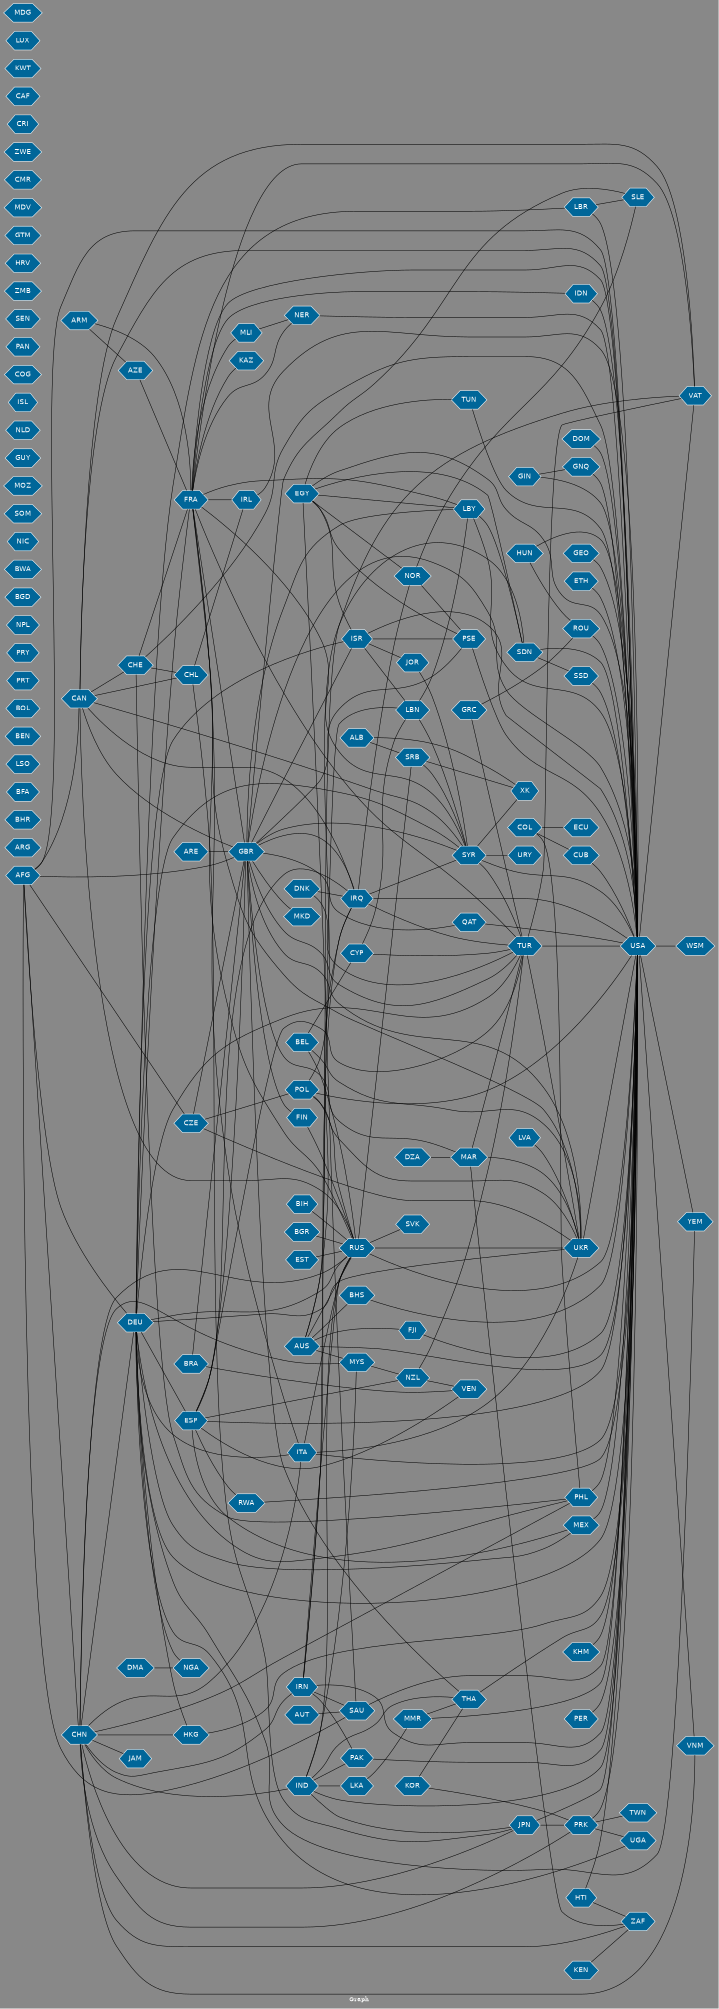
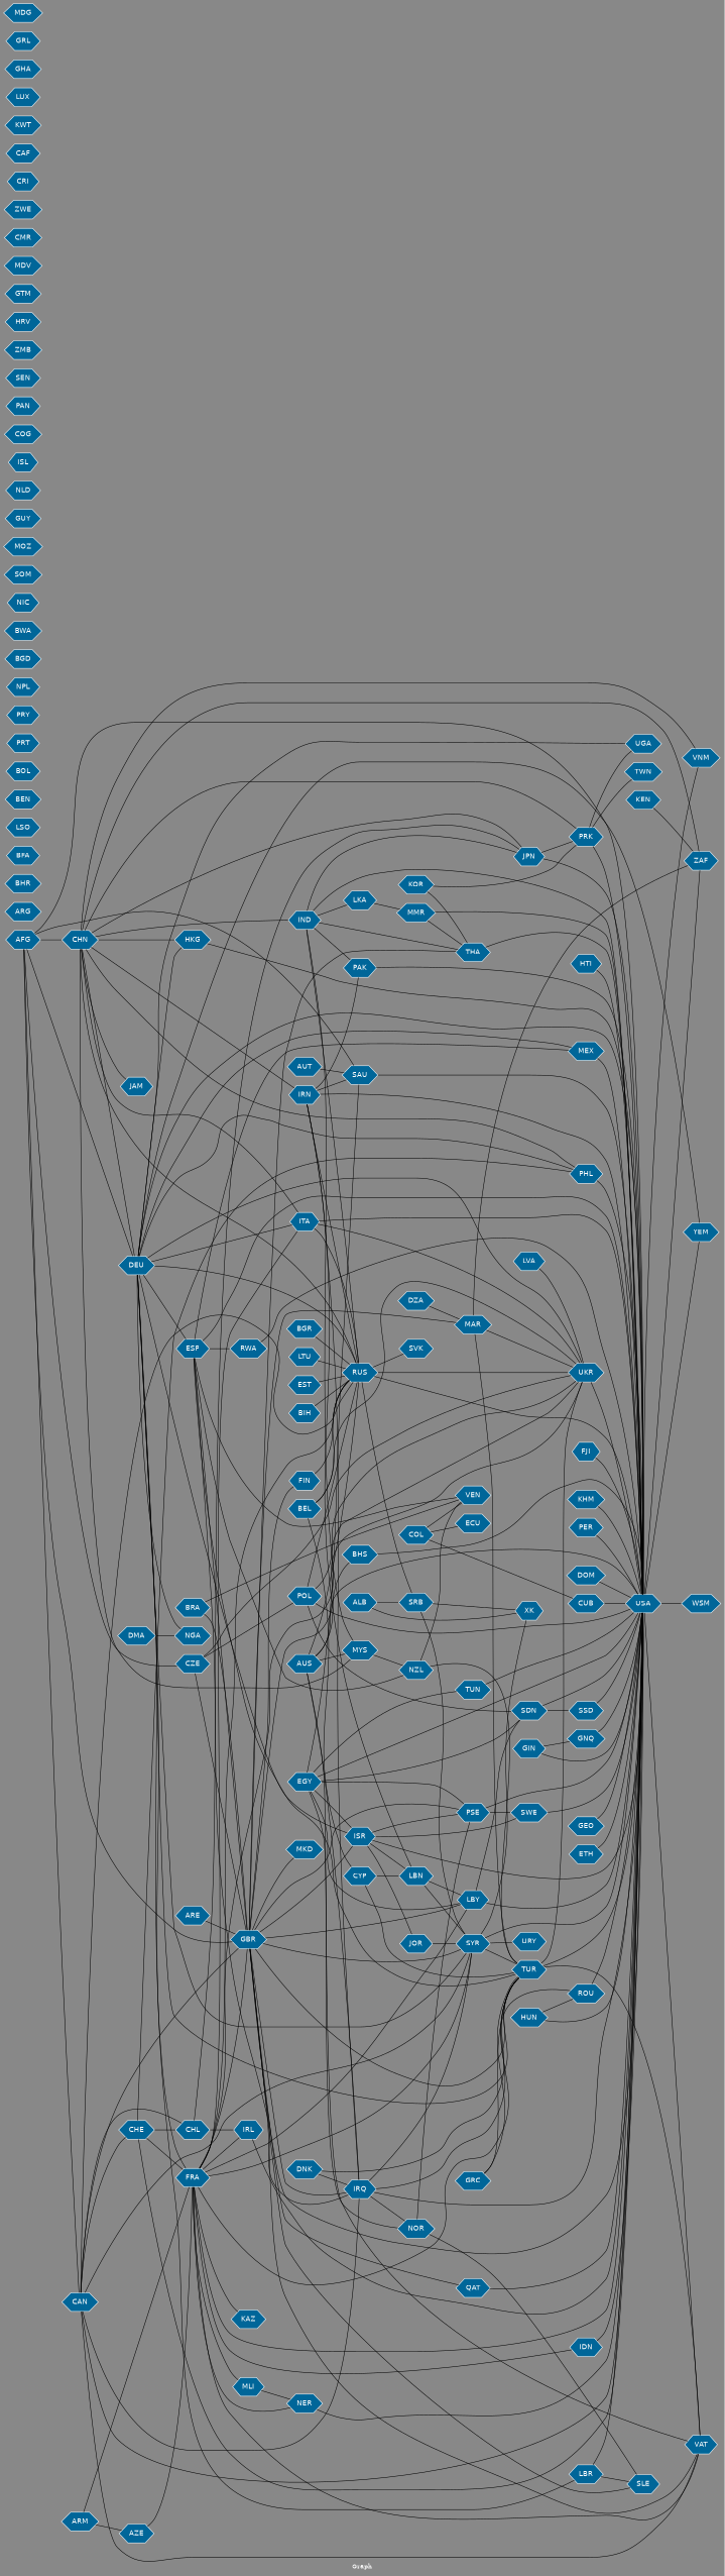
  graph {
    bgcolor="#888888"
    fontcolor=white
    fontsize=12
    label="Graph"
    rankdir=LR
    node [color=white fillcolor="#006699" fontcolor=white fontname=Helvetica shape=hexagon style=filled]
    edge [arrowhead=open color=black fontcolor=white fontname=Courier fontsize=12 weight=1]
    n1 [label=ROU]
    n2 [label=USA]
    n3 [label=VAT]
    n4 [label=ZAF]
    n5 [label=YEM]
    n6 [label=VNM]
    n7 [label=WSM]
    n8 [label=ISR]
    n9 [label=LBN]
+   n10 [label=SWE]
    n11 [label=PSE]
    n12 [label=JOR]
    n13 [label=SYR]
    n14 [label=LBY]
    n15 [label=MEX]
    n16 [label=CHN]
    n17 [label=DEU]
    n18 [label=RUS]
    n19 [label=PRK]
    n20 [label=JPN]
    n21 [label=IND]
    n22 [label=PHL]
    n23 [label=IRN]
    n24 [label=JAM]
    n25 [label=HKG]
    n26 [label=ITA]
    n27 [label=MYS]
    n28 [label=UKR]
    n29 [label=ESP]
    n30 [label=NGA]
    n31 [label=TUR]
    n32 [label=LBR]
    n33 [label=FRA]
    n34 [label=UGA]
    n35 [label=SRB]
    n36 [label=SVK]
    n37 [label=TWN]
    n38 [label=THA]
    n39 [label=PAK]
    n40 [label=LKA]
    n41 [label=IRQ]
    n42 [label=SAU]
    n43 [label=NZL]
    n44 [label=VEN]
    n45 [label=GBR]
    n46 [label=RWA]
    n47 [label=XK]
    n48 [label=URY]
    n49 [label=SLE]
    n50 [label=IRL]
    n51 [label=MLI]
    n52 [label=IDN]
    n53 [label=KAZ]
    n54 [label=NER]
    n55 [label=COL]
    n56 [label=CUB]
    n57 [label=ECU]
    n58 [label=FIN]
    n59 [label=HTI]
    n60 [label=AUS]
    n61 [label=BHS]
    n62 [label=FJI]
    n63 [label=NOR]
    n64 [label=ARG]
    n65 [label=AUT]
    n66 [label=KEN]
    n67 [label=MAR]
    n68 [label=MKD]
    n69 [label=QAT]
    n70 [label=SDN]
    n71 [label=SSD]
    n72 [label=EGY]
    n73 [label=TUN]
    n74 [label=BHR]
    n75 [label=KHM]
    n76 [label=BFA]
    n77 [label=KOR]
    n78 [label=CZE]
    n79 [label=POL]
    n80 [label=MMR]
    n81 [label=LSO]
    n82 [label=BEN]
    n83 [label=BOL]
    n84 [label=EST]
    n85 [label=PER]
    n86 [label=CAN]
    n87 [label=CHE]
    n88 [label=CHL]
    n89 [label=GRC]
    n90 [label=PRT]
    n91 [label=DNK]
    n92 [label=HUN]
    n93 [label=PRY]
    n94 [label=DOM]
    n95 [label=AFG]
    n96 [label=DZA]
    n97 [label=BRA]
    n98 [label=CYP]
    n99 [label=NPL]
    n100 [label=BGD]
    n101 [label=BIH]
    n102 [label=ALB]
    n103 [label=BWA]
    n104 [label=NIC]
    n105 [label=SOM]
    n106 [label=MOZ]
    n107 [label=GIN]
    n108 [label=GNQ]
    n109 [label=GUY]
    n110 [label=NLD]
    n111 [label=BEL]
    n112 [label=ISL]
    n113 [label=COG]
    n114 [label=PAN]
    n115 [label=GEO]
    n116 [label=ARM]
    n117 [label=AZE]
    n118 [label=SEN]
    n119 [label=BGR]
    n120 [label=ARE]
    n121 [label=ZMB]
    n122 [label=HRV]
    n123 [label=GTM]
    n124 [label=MDV]
    n125 [label=LVA]
    n126 [label=ETH]
    n127 [label=CMR]
    n128 [label=ZWE]
    n129 [label=CRI]
+   n130 [label=LTU]
    n131 [label=CAF]
    n132 [label=KWT]
    n133 [label=LUX]
+   n134 [label=GHA]
+   n135 [label=GRL]
    n136 [label=MDG]
    n137 [label=DMA]
    n1 -- n2 [weight=2]
    n2 -- n3
-   n59 -- n4 [weight=3]
+   n2 -- n4 [weight=3]
    n2 -- n5
    n2 -- n6
    n2 -- n7 [weight=2]
    n8 -- n2 [weight=9]
    n8 -- n9 [weight=4]
+   n8 -- n10
    n8 -- n11 [weight=17]
    n8 -- n12
    n9 -- n13 [weight=3]
    n9 -- n14 [weight=2]
+   n10 -- n2
    n11 -- n2 [weight=3]
+   n11 -- n10 [weight=4]
    n12 -- n13
    n13 -- n2 [weight=21]
    n13 -- n31 [weight=15]
    n13 -- n47
    n13 -- n48 [weight=2]
    n14 -- n2
    n14 -- n70
    n15 -- n2 [weight=11]
    n16 -- n4 [weight=2]
    n16 -- n6
    n16 -- n17 [weight=2]
    n16 -- n18 [weight=3]
    n16 -- n19 [weight=2]
    n16 -- n20 [weight=5]
    n16 -- n21 [weight=2]
    n16 -- n22 [weight=2]
    n16 -- n23 [weight=2]
    n16 -- n24
    n16 -- n25 [weight=12]
    n16 -- n26 [weight=2]
    n16 -- n27 [weight=2]
    n17 -- n2 [weight=2]
    n17 -- n5
    n17 -- n8
    n17 -- n13 [weight=4]
    n17 -- n15
    n17 -- n18 [weight=2]
    n17 -- n22 [weight=3]
    n17 -- n25
    n17 -- n26
    n17 -- n28 [weight=4]
    n17 -- n29 [weight=2]
    n17 -- n30
    n17 -- n31 [weight=2]
    n17 -- n32
    n17 -- n33 [weight=3]
    n17 -- n34
    n18 -- n2 [weight=7]
    n18 -- n28 [weight=21]
    n18 -- n35 [weight=4]
    n18 -- n36
    n19 -- n2 [weight=9]
    n19 -- n34 [weight=2]
    n19 -- n37
    n20 -- n2 [weight=20]
    n20 -- n19 [weight=6]
    n21 -- n2 [weight=5]
    n21 -- n18 [weight=2]
    n21 -- n20 [weight=2]
    n21 -- n27
    n21 -- n38
    n21 -- n39 [weight=10]
    n21 -- n40 [weight=2]
    n22 -- n2 [weight=10]
    n23 -- n2 [weight=6]
    n23 -- n9 [weight=3]
    n23 -- n18
    n23 -- n39 [weight=3]
    n23 -- n41
    n23 -- n42 [weight=3]
    n25 -- n2 [weight=2]
    n26 -- n2 [weight=2]
    n26 -- n18 [weight=2]
    n26 -- n28 [weight=2]
    n27 -- n43 [weight=5]
    n28 -- n2
    n29 -- n2 [weight=3]
    n29 -- n15 [weight=4]
    n29 -- n31
    n29 -- n41
    n29 -- n43
    n29 -- n44 [weight=2]
    n29 -- n45
    n29 -- n46 [weight=2]
    n31 -- n2 [weight=15]
    n31 -- n3
    n31 -- n28
    n32 -- n2 [weight=7]
    n32 -- n49
    n33 -- n2 [weight=4]
    n33 -- n3
    n33 -- n13 [weight=3]
    n33 -- n14
    n33 -- n18
    n33 -- n26 [weight=2]
    n33 -- n28
    n33 -- n31
    n33 -- n45
    n33 -- n50
    n33 -- n51
    n33 -- n52
    n33 -- n53 [weight=2]
    n33 -- n54
    n35 -- n13
    n35 -- n47
    n38 -- n2
    n39 -- n2 [weight=2]
    n40 -- n80 [weight=2]
    n41 -- n2 [weight=10]
    n41 -- n13 [weight=11]
    n41 -- n31 [weight=3]
    n41 -- n63
    n42 -- n2 [weight=5]
    n43 -- n31
    n43 -- n44
    n45 -- n2 [weight=7]
+   n45 -- n3
    n45 -- n8
    n45 -- n11
    n45 -- n13 [weight=5]
    n45 -- n14 [weight=2]
    n45 -- n28 [weight=2]
    n45 -- n31 [weight=2]
    n45 -- n38 [weight=9]
    n45 -- n41
    n45 -- n49 [weight=2]
    n45 -- n58
    n45 -- n67
    n45 -- n68
    n45 -- n69
    n46 -- n2 [weight=2]
    n50 -- n2
    n51 -- n54 [weight=2]
    n52 -- n2 [weight=3]
    n54 -- n2
-   n55 -- n22 [weight=3]
+   n55 -- n44 [weight=3]
    n55 -- n56
    n55 -- n57 [weight=2]
    n56 -- n2 [weight=8]
    n58 -- n18
    n59 -- n2 [weight=5]
    n60 -- n2 [weight=5]
    n60 -- n3
    n60 -- n18 [weight=3]
    n60 -- n27
    n60 -- n41 [weight=7]
    n60 -- n61 [weight=2]
-   n60 -- n62
    n61 -- n2
    n62 -- n2
    n63 -- n11
    n63 -- n49
    n65 -- n42
    n66 -- n4
    n67 -- n4
    n67 -- n28
    n67 -- n31
    n69 -- n2
    n70 -- n2 [weight=2]
    n70 -- n71 [weight=2]
    n71 -- n2 [weight=2]
    n72 -- n2 [weight=3]
    n72 -- n8
    n72 -- n11 [weight=5]
    n72 -- n14 [weight=4]
    n72 -- n42
    n72 -- n63
    n72 -- n70
    n72 -- n73
    n73 -- n2
    n75 -- n2
    n77 -- n19 [weight=3]
    n77 -- n38 [weight=2]
    n78 -- n28 [weight=2]
    n78 -- n45
    n78 -- n79 [weight=2]
    n79 -- n2 [weight=2]
    n79 -- n18 [weight=3]
    n79 -- n28 [weight=2]
    n79 -- n70
    n80 -- n2 [weight=4]
    n80 -- n38 [weight=3]
    n84 -- n18
    n85 -- n2
    n86 -- n2 [weight=3]
    n86 -- n3
    n86 -- n13
    n86 -- n18
    n86 -- n41 [weight=2]
    n86 -- n45
    n86 -- n87
    n86 -- n88
    n87 -- n2
    n87 -- n22 [weight=2]
    n87 -- n33
    n87 -- n88
    n88 -- n20
    n88 -- n50
    n89 -- n1
    n89 -- n31
    n91 -- n31
    n91 -- n41
    n92 -- n1
    n92 -- n2 [weight=3]
    n94 -- n2
    n95 -- n2 [weight=5]
    n95 -- n16 [weight=3]
    n95 -- n17
    n95 -- n42 [weight=2]
    n95 -- n45 [weight=2]
    n95 -- n78
    n95 -- n86
    n96 -- n67
    n97 -- n44
    n97 -- n45
    n98 -- n9
    n98 -- n31 [weight=4]
    n101 -- n18
    n102 -- n35 [weight=7]
    n102 -- n47
    n107 -- n2 [weight=2]
    n107 -- n108 [weight=2]
    n108 -- n2 [weight=2]
    n111 -- n18
    n111 -- n28
    n111 -- n98 [weight=2]
    n115 -- n2 [weight=2]
    n116 -- n33
    n116 -- n117
    n117 -- n33
    n119 -- n18 [weight=2]
    n120 -- n45 [weight=3]
    n125 -- n28 [weight=2]
    n126 -- n2 [weight=2]
+   n130 -- n18
    n137 -- n30
  }
